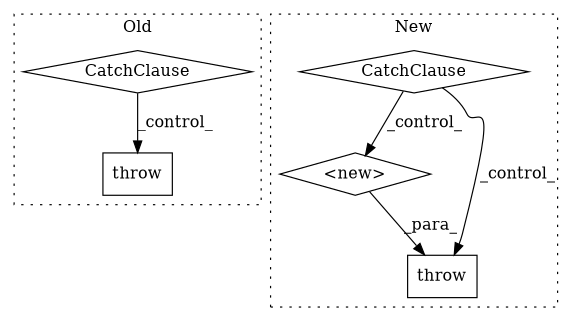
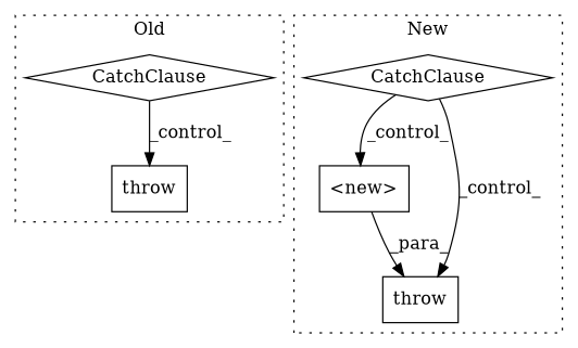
  digraph {
    node [a=12 l="11,2" shape=box]
    n1 [label=CatchClause s="11931,11953" shape=diamond]
    n2 [a=53 l=6 label=throw s=11963]
-   n3 [a=14 l=17 label="<new>" s=11886 shape=diamond]
+   n3 [a=14 l=17 label="<new>" s=11886]
    n4 [a=53 l=6 label=throw s=11880]
    n5 [label=CatchClause s="11708,11732" shape=diamond]
    subgraph cluster_1 {
      label=Old
      style=dotted
      n1
      n2
    }
    subgraph cluster_2 {
      label=New
      style=dotted
      n3
      n4
      n5
    }
    n1 -> n2 [label=_control_]
    n3 -> n4 [label=_para_]
    n5 -> n3 [label=_control_]
    n5 -> n4 [label=_control_]
  }
